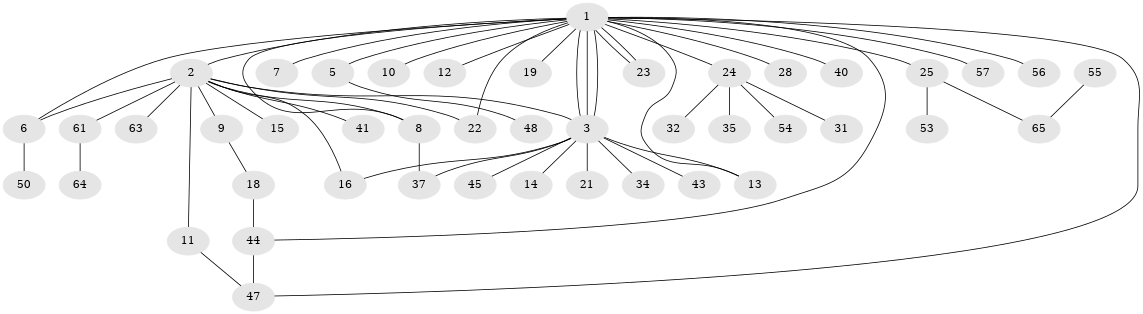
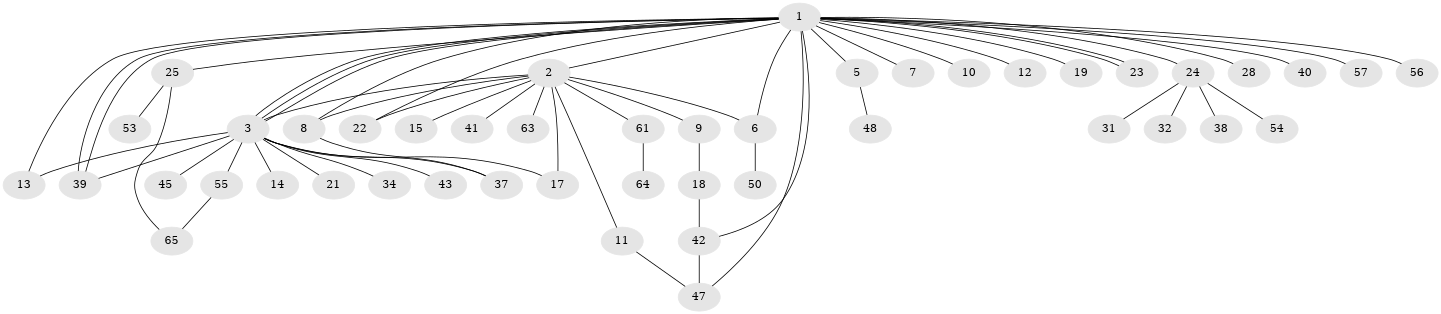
  graph {
    node [color=gray90 style=filled]
    1 [super="+4"]
    2 [super="+60"]
    3 [super="+46"]
    5 [super="+30"]
    6 [super="+27"]
    7
    8 [super="+17"]
    10
    12
    13 [super="+56"]
    19 [super="+36"]
    22 [super="+51"]
    23
    24 [super="+29"]
    25 [super="+49"]
    28
+   39 [super="+63"]
    40
-   44 [super="+59"]
+   44 [super="+59" label=42]
    47
    57
    n22 [label=56]
    9
    11 [super="+26"]
    15
-   16 [super="+35"]
+   16 [super="+35" label=17]
    41
    61
    n29 [label=63]
    14
    21 [super="+52"]
    34
    37
    43
    45
    55
    48
    50
    31 [super="+33"]
    32
-   38 [super="+42" label=35]
+   38 [super="+42"]
    54
    53
    65
    18 [super="+20"]
    64
    1 -- 2
    1 -- 3
    1 -- 3
    1 -- 3
    1 -- 5
    1 -- 6 [weight=2]
    1 -- 7
    1 -- 8
    1 -- 10
    1 -- 12
    1 -- 13
    1 -- 19
    1 -- 22
    1 -- 23
    1 -- 23
    1 -- 24
    1 -- 25
    1 -- 28
+   1 -- 39
+   1 -- 39
    1 -- 40
    1 -- 44
    1 -- 47
    1 -- 57
    1 -- n22
    2 -- 3
    2 -- 6
    2 -- 8
    2 -- 22
    2 -- 9
    2 -- 11
    2 -- 15
    2 -- 16
    2 -- 41
    2 -- 61
    2 -- n29
    3 -- 13
+   3 -- 39
    3 -- 16
    3 -- 14
    3 -- 21
    3 -- 34
    3 -- 37
    3 -- 43
    3 -- 45
+   3 -- 55
    5 -- 48
    6 -- 50
    8 -- 37
    24 -- 31
    24 -- 32
    24 -- 38
    24 -- 54
    25 -- 53
    25 -- 65
    44 -- 47
    9 -- 18
    11 -- 47
    61 -- 64
    55 -- 65
    18 -- 44 [weight=2]
  }
